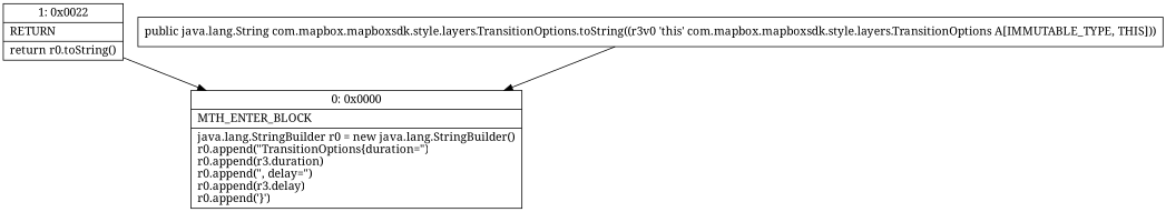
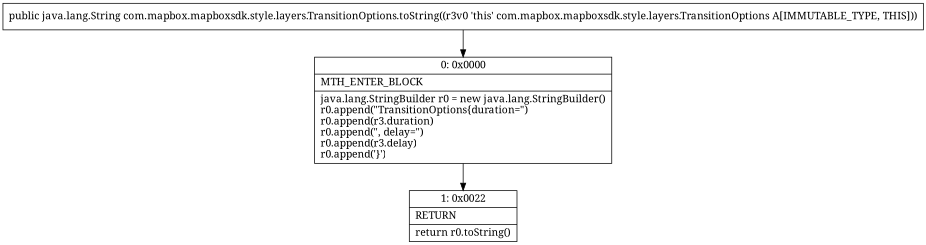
  digraph {
    fontname="Noto Serif"
    node [shape=record fontname="Noto Serif"]
    edge [fontname="Noto Serif"]
    n1 [label="{0\:\ 0x0000|MTH_ENTER_BLOCK\l|java.lang.StringBuilder r0 = new java.lang.StringBuilder()\lr0.append(\"TransitionOptions\{duration=\")\lr0.append(r3.duration)\lr0.append(\", delay=\")\lr0.append(r3.delay)\lr0.append('\}')\l}"]
    n2 [label="{1\:\ 0x0022|RETURN\l|return r0.toString()\l}"]
    n3 [label="{public java.lang.String com.mapbox.mapboxsdk.style.layers.TransitionOptions.toString((r3v0 'this' com.mapbox.mapboxsdk.style.layers.TransitionOptions A[IMMUTABLE_TYPE, THIS])) }"]
-   n2 -> n1
+   n1 -> n2
    n3 -> n1
  }
